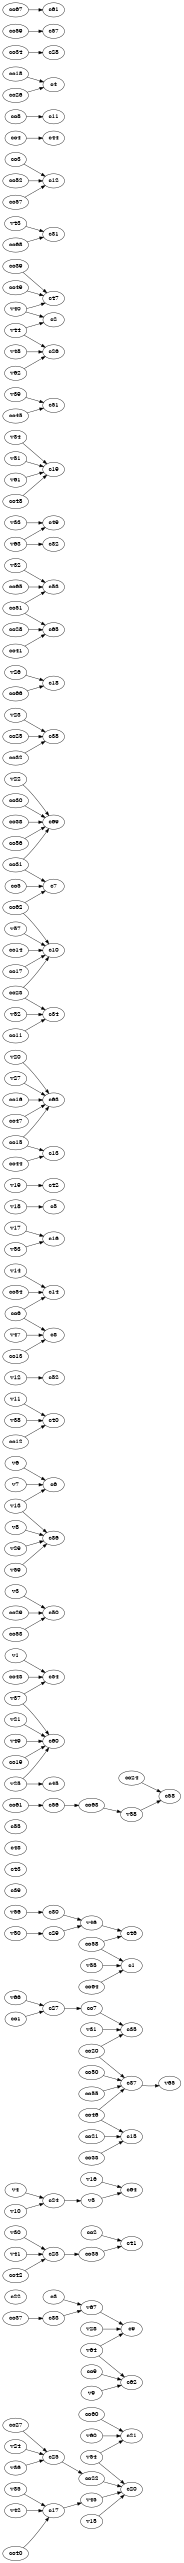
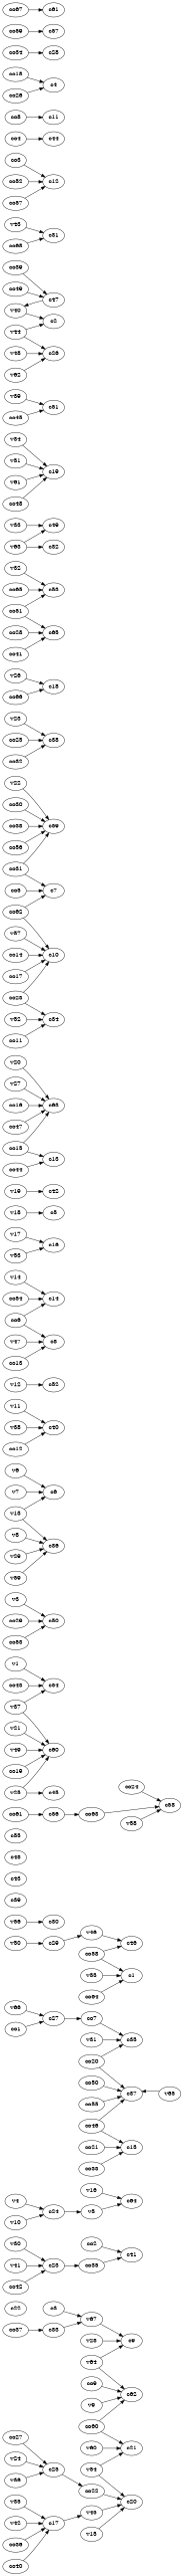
  strict digraph {
    rankdir=LR
    edge [weight=1]
    c3
    v67
    c9
    c17
    v45
    c20
    c22
    c23
    co35
    c41
    c24
    v5
    c64
    c25
    co22
    c27
    co7
    c35
    c29
    v46
    c46
    c30
    c33
    c39
    c43
    c48
    c55
    c56
    co63
    c58
    v1
    c54
    v3
    c50
    v4
    v6
    c6
    v7
    v8
    c36
    v9
    c62
    v10
    v11
    c40
    v12
    c52
    v13
    v14
    c14
    v15
    v16
    v17
    c16
    v18
    c5
    v19
    c42
    v20
    c63
    v21
    c60
    v22
-   c59 [label=c69]
+   c59
    v23
    c38
    v24
    v25
    c45
    v26
    c18
    v27
    v28
    v29
    v30
    v31
    v32
    c53
    v33
    c49
    v34
    c19
    v35
    v36
    v37
    v38
    v39
    c51
    v40
    c2
    c47
    v41
    v42
    v43
    c31
    v44
    c26
    v47
    c8
    v48
    v49
    v50
    v51
    v52
    c34
    v53
    v54
    c21
    v55
    c1
    v56
    v57
    c10
    v58
    v59
    v60
    v61
    v62
    v63
    c32
    v64
    v65
    c37
    v66
    co1
    co2
    co3
    c12
    co4
    c44
    co5
    c7
    co6
    co8
    c11
    co9
    co11
    co12
    co13
    co14
    co15
    c13
    co16
    co17
    co18
    c4
    co19
    co20
    co21
    c15
    co23
    co24
    co25
    co26
    co27
    co28
    c65
    co29
    co30
    co31
    co32
    co33
    co34
    c28
+   co36
    co37
    co38
    co39
    co40
    co41
    co42
    co43
    co44
    co45
    co46
    co47
    co48
    co49
    co50
    co51
    co52
    co53
    co54
    co55
    co56
    co57
    co58
    co59
    c57
    co60
    co61
    co62
    co64
    co65
    co66
    co67
    c61
    co68
    c3 -> v67
    v67 -> c9
    c17 -> v45
    v45 -> c20
    c23 -> co35
    co35 -> c41
    c24 -> v5
    v5 -> c64
    c25 -> co22
    co22 -> c20
    c27 -> co7
    co7 -> c35
    c29 -> v46
    v46 -> c46
-   c30 -> v46
    c33 -> v67
    c56 -> co63
-   co63 -> v58
+   co63 -> c58
    v1 -> c54
    v3 -> c50
    v4 -> c24
    v6 -> c6
    v7 -> c6
    v8 -> c36
    v9 -> c62
    v10 -> c24
    v11 -> c40
    v12 -> c52
    v13 -> c6
    v13 -> c36
    v14 -> c14
    v15 -> c20
    v16 -> c64
    v17 -> c16
    v18 -> c5
    v19 -> c42
    v20 -> c63
    v21 -> c60
    v22 -> c59
    v23 -> c38
    v24 -> c25
    v25 -> c60
    v25 -> c45
    v26 -> c18
    v27 -> c63
    v28 -> c9
    v29 -> c36
    v30 -> c23
    v31 -> c35
    v32 -> c53
    v33 -> c49
    v34 -> c19
    v35 -> c17
    v36 -> c25
    v37 -> c54
    v37 -> c60
    v38 -> c40
    v39 -> c51
    v40 -> c2
-   v40 -> c47
+   c47 -> v40
    v41 -> c23
    v42 -> c17
    v43 -> c31
    v44 -> c2
    v44 -> c26
    v47 -> c8
    v48 -> c26
    v49 -> c60
    v50 -> c29
    v51 -> c19
    v52 -> c34
    v53 -> c16
    v54 -> c20
    v54 -> c21
    v55 -> c1
    v56 -> c30
    v57 -> c10
    v58 -> c58
    v59 -> c36
    v60 -> c21
    v61 -> c19
    v62 -> c26
    v63 -> c49
    v63 -> c32
    v64 -> c9
    v64 -> c62
-   c37 -> v65
+   v65 -> c37
    v66 -> c27
    co1 -> c27
    co2 -> c41
    co3 -> c12
    co4 -> c44
    co5 -> c7
    co6 -> c14
    co6 -> c8
    co8 -> c11
    co9 -> c62
    co11 -> c34
    co12 -> c40
    co13 -> c8
    co14 -> c10
    co15 -> c63
    co15 -> c13
    co16 -> c63
    co17 -> c10
    co18 -> c4
    co19 -> c60
    co20 -> c35
    co20 -> c37
    co21 -> c15
    co23 -> c34
    co23 -> c10
    co24 -> c58
    co25 -> c38
    co26 -> c4
    co27 -> c25
    co28 -> c65
    co29 -> c50
    co30 -> c59
    co31 -> c59
    co31 -> c7
    co32 -> c38
    co33 -> c15
    co34 -> c28
+   co36 -> c17
    co37 -> c33
    co38 -> c59
    co39 -> c47
    co40 -> c17
    co41 -> c65
    co42 -> c23
    co43 -> c54
    co44 -> c13
    co45 -> c51
    co46 -> c37
    co46 -> c15
    co47 -> c63
    co48 -> c19
    co49 -> c47
    co50 -> c37
    co51 -> c53
    co51 -> c65
    co52 -> c12
    co53 -> c50
    co54 -> c14
    co55 -> c37
    co56 -> c59
    co57 -> c12
    co58 -> c46
    co58 -> c1
    co59 -> c57
+   co60 -> c62
    co60 -> c21
    co61 -> c56
    co62 -> c10
    co62 -> c7
    co64 -> c1
    co65 -> c53
    co66 -> c18
    co67 -> c61
    co68 -> c31
  }
